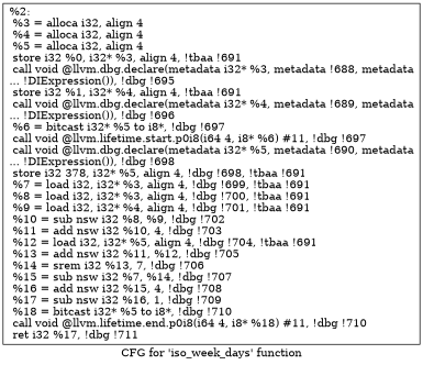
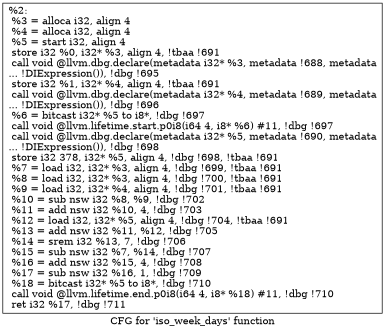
  digraph {
    label="CFG for 'iso_week_days' function"
-   n1 [label="{%2:\l  %3 = alloca i32, align 4\l  %4 = alloca i32, align 4\l  %5 = alloca i32, align 4\l  store i32 %0, i32* %3, align 4, !tbaa !691\l  call void @llvm.dbg.declare(metadata i32* %3, metadata !688, metadata\l... !DIExpression()), !dbg !695\l  store i32 %1, i32* %4, align 4, !tbaa !691\l  call void @llvm.dbg.declare(metadata i32* %4, metadata !689, metadata\l... !DIExpression()), !dbg !696\l  %6 = bitcast i32* %5 to i8*, !dbg !697\l  call void @llvm.lifetime.start.p0i8(i64 4, i8* %6) #11, !dbg !697\l  call void @llvm.dbg.declare(metadata i32* %5, metadata !690, metadata\l... !DIExpression()), !dbg !698\l  store i32 378, i32* %5, align 4, !dbg !698, !tbaa !691\l  %7 = load i32, i32* %3, align 4, !dbg !699, !tbaa !691\l  %8 = load i32, i32* %3, align 4, !dbg !700, !tbaa !691\l  %9 = load i32, i32* %4, align 4, !dbg !701, !tbaa !691\l  %10 = sub nsw i32 %8, %9, !dbg !702\l  %11 = add nsw i32 %10, 4, !dbg !703\l  %12 = load i32, i32* %5, align 4, !dbg !704, !tbaa !691\l  %13 = add nsw i32 %11, %12, !dbg !705\l  %14 = srem i32 %13, 7, !dbg !706\l  %15 = sub nsw i32 %7, %14, !dbg !707\l  %16 = add nsw i32 %15, 4, !dbg !708\l  %17 = sub nsw i32 %16, 1, !dbg !709\l  %18 = bitcast i32* %5 to i8*, !dbg !710\l  call void @llvm.lifetime.end.p0i8(i64 4, i8* %18) #11, !dbg !710\l  ret i32 %17, !dbg !711\l}" shape=record]
+   n1 [label="{%2:\l  %3 = alloca i32, align 4\l  %4 = alloca i32, align 4\l  %5 = start i32, align 4\l  store i32 %0, i32* %3, align 4, !tbaa !691\l  call void @llvm.dbg.declare(metadata i32* %3, metadata !688, metadata\l... !DIExpression()), !dbg !695\l  store i32 %1, i32* %4, align 4, !tbaa !691\l  call void @llvm.dbg.declare(metadata i32* %4, metadata !689, metadata\l... !DIExpression()), !dbg !696\l  %6 = bitcast i32* %5 to i8*, !dbg !697\l  call void @llvm.lifetime.start.p0i8(i64 4, i8* %6) #11, !dbg !697\l  call void @llvm.dbg.declare(metadata i32* %5, metadata !690, metadata\l... !DIExpression()), !dbg !698\l  store i32 378, i32* %5, align 4, !dbg !698, !tbaa !691\l  %7 = load i32, i32* %3, align 4, !dbg !699, !tbaa !691\l  %8 = load i32, i32* %3, align 4, !dbg !700, !tbaa !691\l  %9 = load i32, i32* %4, align 4, !dbg !701, !tbaa !691\l  %10 = sub nsw i32 %8, %9, !dbg !702\l  %11 = add nsw i32 %10, 4, !dbg !703\l  %12 = load i32, i32* %5, align 4, !dbg !704, !tbaa !691\l  %13 = add nsw i32 %11, %12, !dbg !705\l  %14 = srem i32 %13, 7, !dbg !706\l  %15 = sub nsw i32 %7, %14, !dbg !707\l  %16 = add nsw i32 %15, 4, !dbg !708\l  %17 = sub nsw i32 %16, 1, !dbg !709\l  %18 = bitcast i32* %5 to i8*, !dbg !710\l  call void @llvm.lifetime.end.p0i8(i64 4, i8* %18) #11, !dbg !710\l  ret i32 %17, !dbg !711\l}" shape=record]
  }
